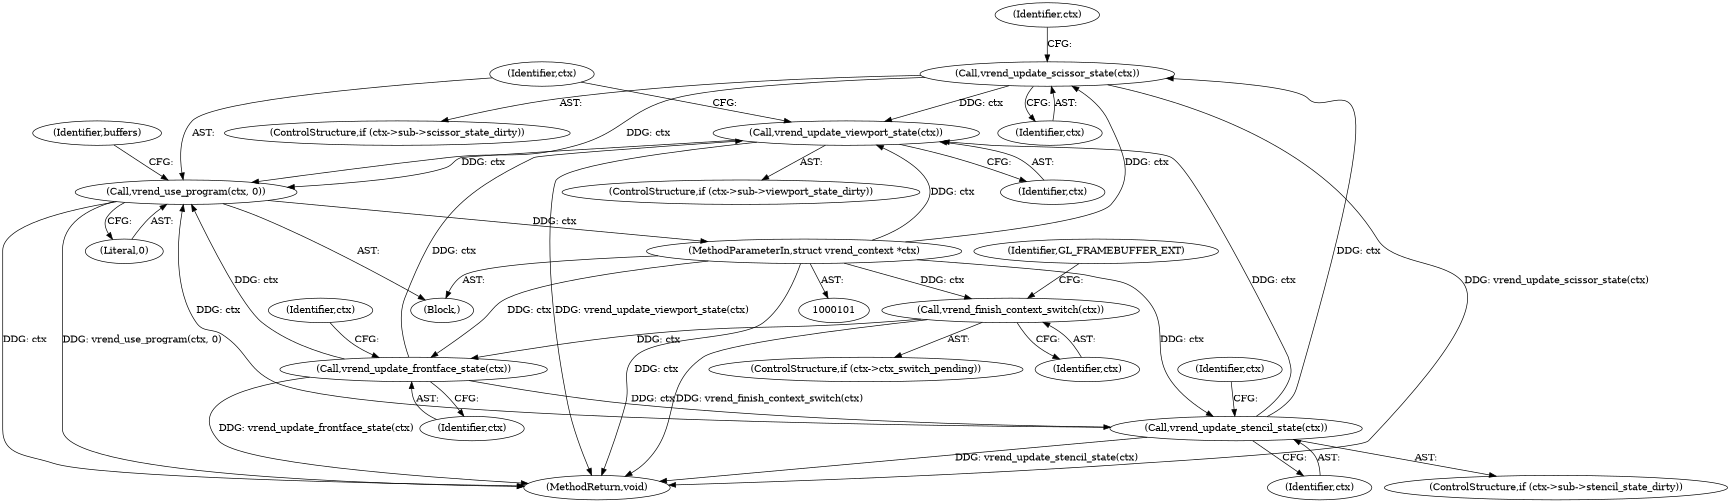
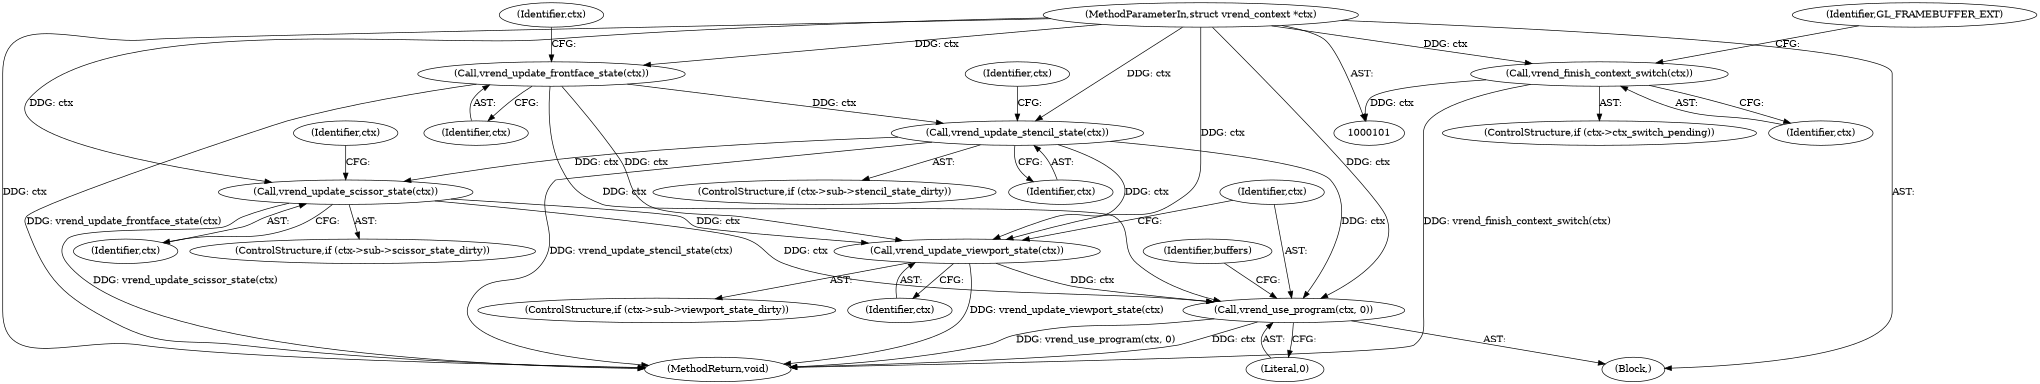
  digraph {
    n1 [label="(Call,vrend_update_scissor_state(ctx))"]
    n2 [label="(Call,vrend_update_viewport_state(ctx))"]
    n3 [label="(Call,vrend_use_program(ctx, 0))"]
    n4 [label="(ControlStructure,if (ctx->sub->scissor_state_dirty))"]
    n5 [label="(Identifier,ctx)"]
    n6 [label="(MethodReturn,void)"]
    n7 [label="(ControlStructure,if (ctx->sub->viewport_state_dirty))"]
    n8 [label="(Identifier,ctx)"]
    n9 [label="(Block,)"]
    n10 [label="(Literal,0)"]
    n11 [label="(Call,vrend_update_stencil_state(ctx))"]
    n12 [label="(Identifier,ctx)"]
    n13 [label="(ControlStructure,if (ctx->sub->stencil_state_dirty))"]
    n14 [label="(Call,vrend_update_frontface_state(ctx))"]
    n15 [label="(Identifier,ctx)"]
    n16 [label="(Call,vrend_finish_context_switch(ctx))"]
    n17 [label="(ControlStructure,if (ctx->ctx_switch_pending))"]
    n18 [label="(Identifier,ctx)"]
    n19 [label="(MethodParameterIn,struct vrend_context *ctx)"]
    1000101
    n21 [label="(Identifier,ctx)"]
    n22 [label="(Identifier,ctx)"]
    n23 [label="(Identifier,GL_FRAMEBUFFER_EXT)"]
    n24 [label="(Identifier,ctx)"]
    n25 [label="(Identifier,buffers)"]
    n26 [label="(Identifier,ctx)"]
    n1 -> n2 [label="DDG: ctx"]
    n1 -> n3 [label="DDG: ctx"]
    n1 -> n4 [label="AST: "]
    n1 -> n5 [label="CFG: "]
    n1 -> n6 [label="DDG: vrend_update_scissor_state(ctx)"]
    n2 -> n3 [label="DDG: ctx"]
    n2 -> n6 [label="DDG: vrend_update_viewport_state(ctx)"]
    n2 -> n7 [label="AST: "]
    n2 -> n8 [label="CFG: "]
    n3 -> n6 [label="DDG: ctx"]
    n3 -> n6 [label="DDG: vrend_use_program(ctx, 0)"]
    n3 -> n9 [label="AST: "]
    n3 -> n10 [label="CFG: "]
    n5 -> n1 [label="AST: "]
    n8 -> n2 [label="AST: "]
    n10 -> n3 [label="AST: "]
    n11 -> n1 [label="DDG: ctx"]
    n11 -> n2 [label="DDG: ctx"]
    n11 -> n3 [label="DDG: ctx"]
    n11 -> n6 [label="DDG: vrend_update_stencil_state(ctx)"]
    n11 -> n12 [label="CFG: "]
    n11 -> n13 [label="AST: "]
    n12 -> n11 [label="AST: "]
    n14 -> n2 [label="DDG: ctx"]
    n14 -> n3 [label="DDG: ctx"]
    n14 -> n6 [label="DDG: vrend_update_frontface_state(ctx)"]
    n14 -> n11 [label="DDG: ctx"]
    n14 -> n15 [label="CFG: "]
    n15 -> n14 [label="AST: "]
    n16 -> n6 [label="DDG: vrend_finish_context_switch(ctx)"]
-   n16 -> n14 [label="DDG: ctx"]
+   n16 -> 1000101 [label="DDG: ctx"]
    n16 -> n17 [label="AST: "]
    n16 -> n18 [label="CFG: "]
    n18 -> n16 [label="AST: "]
    n19 -> n1 [label="DDG: ctx"]
    n19 -> n2 [label="DDG: ctx"]
-   n3 -> n19 [label="DDG: ctx"]
+   n19 -> n3 [label="DDG: ctx"]
    n19 -> n6 [label="DDG: ctx"]
    n19 -> n9 [label="AST: "]
    n19 -> n11 [label="DDG: ctx"]
    n19 -> n14 [label="DDG: ctx"]
    n19 -> n16 [label="DDG: ctx"]
    n19 -> 1000101 [label="AST: "]
    n21 -> n1 [label="CFG: "]
    n22 -> n2 [label="CFG: "]
    n22 -> n3 [label="AST: "]
    n23 -> n16 [label="CFG: "]
    n24 -> n14 [label="CFG: "]
    n25 -> n3 [label="CFG: "]
    n26 -> n11 [label="CFG: "]
  }
